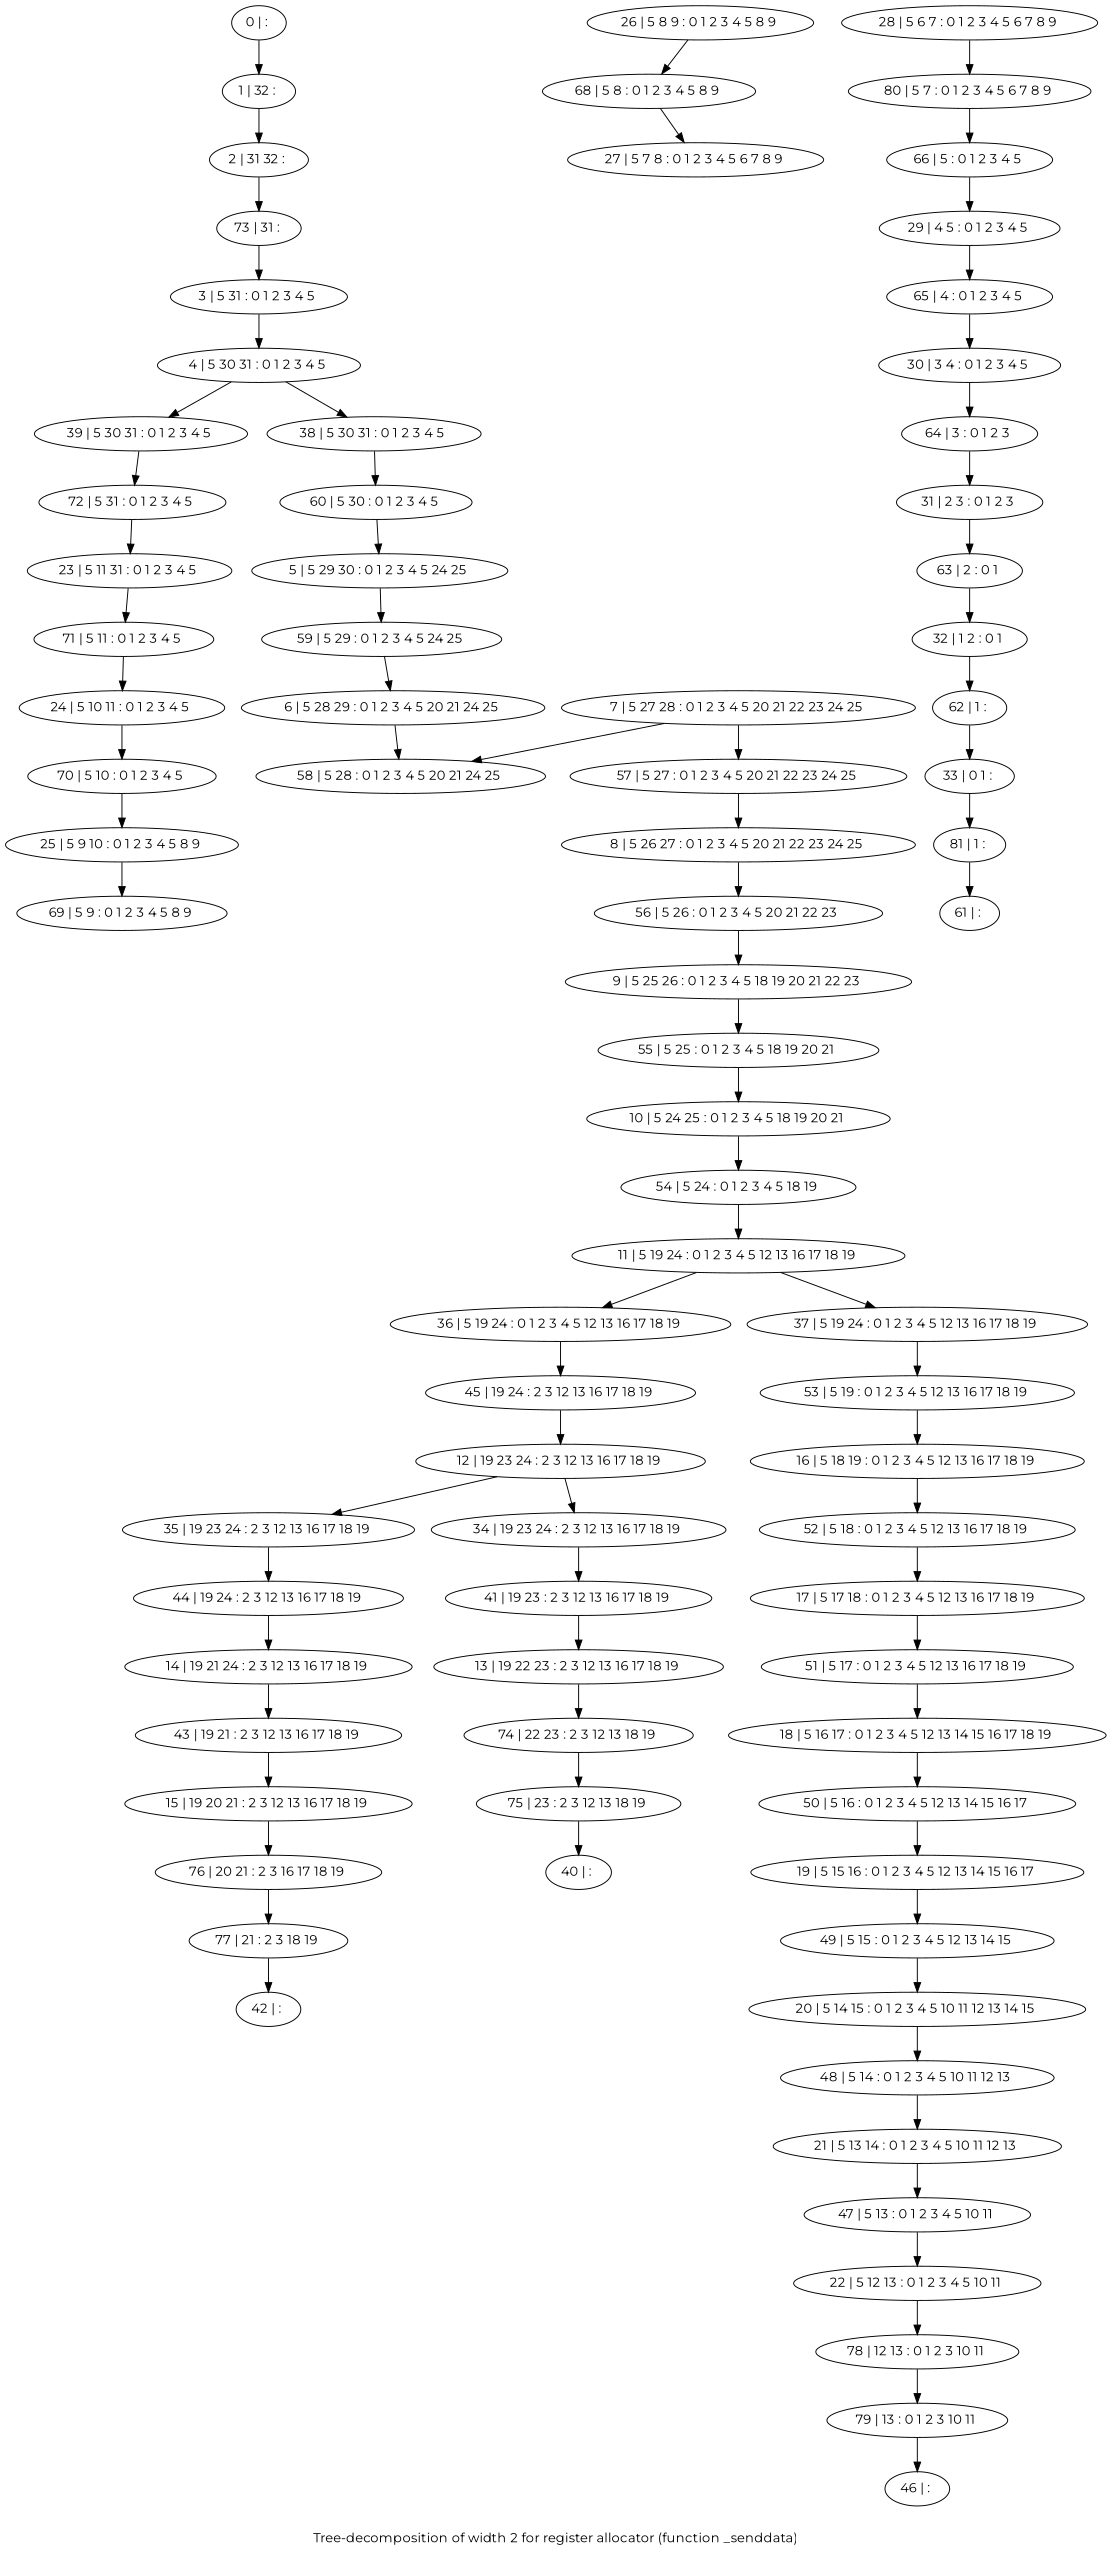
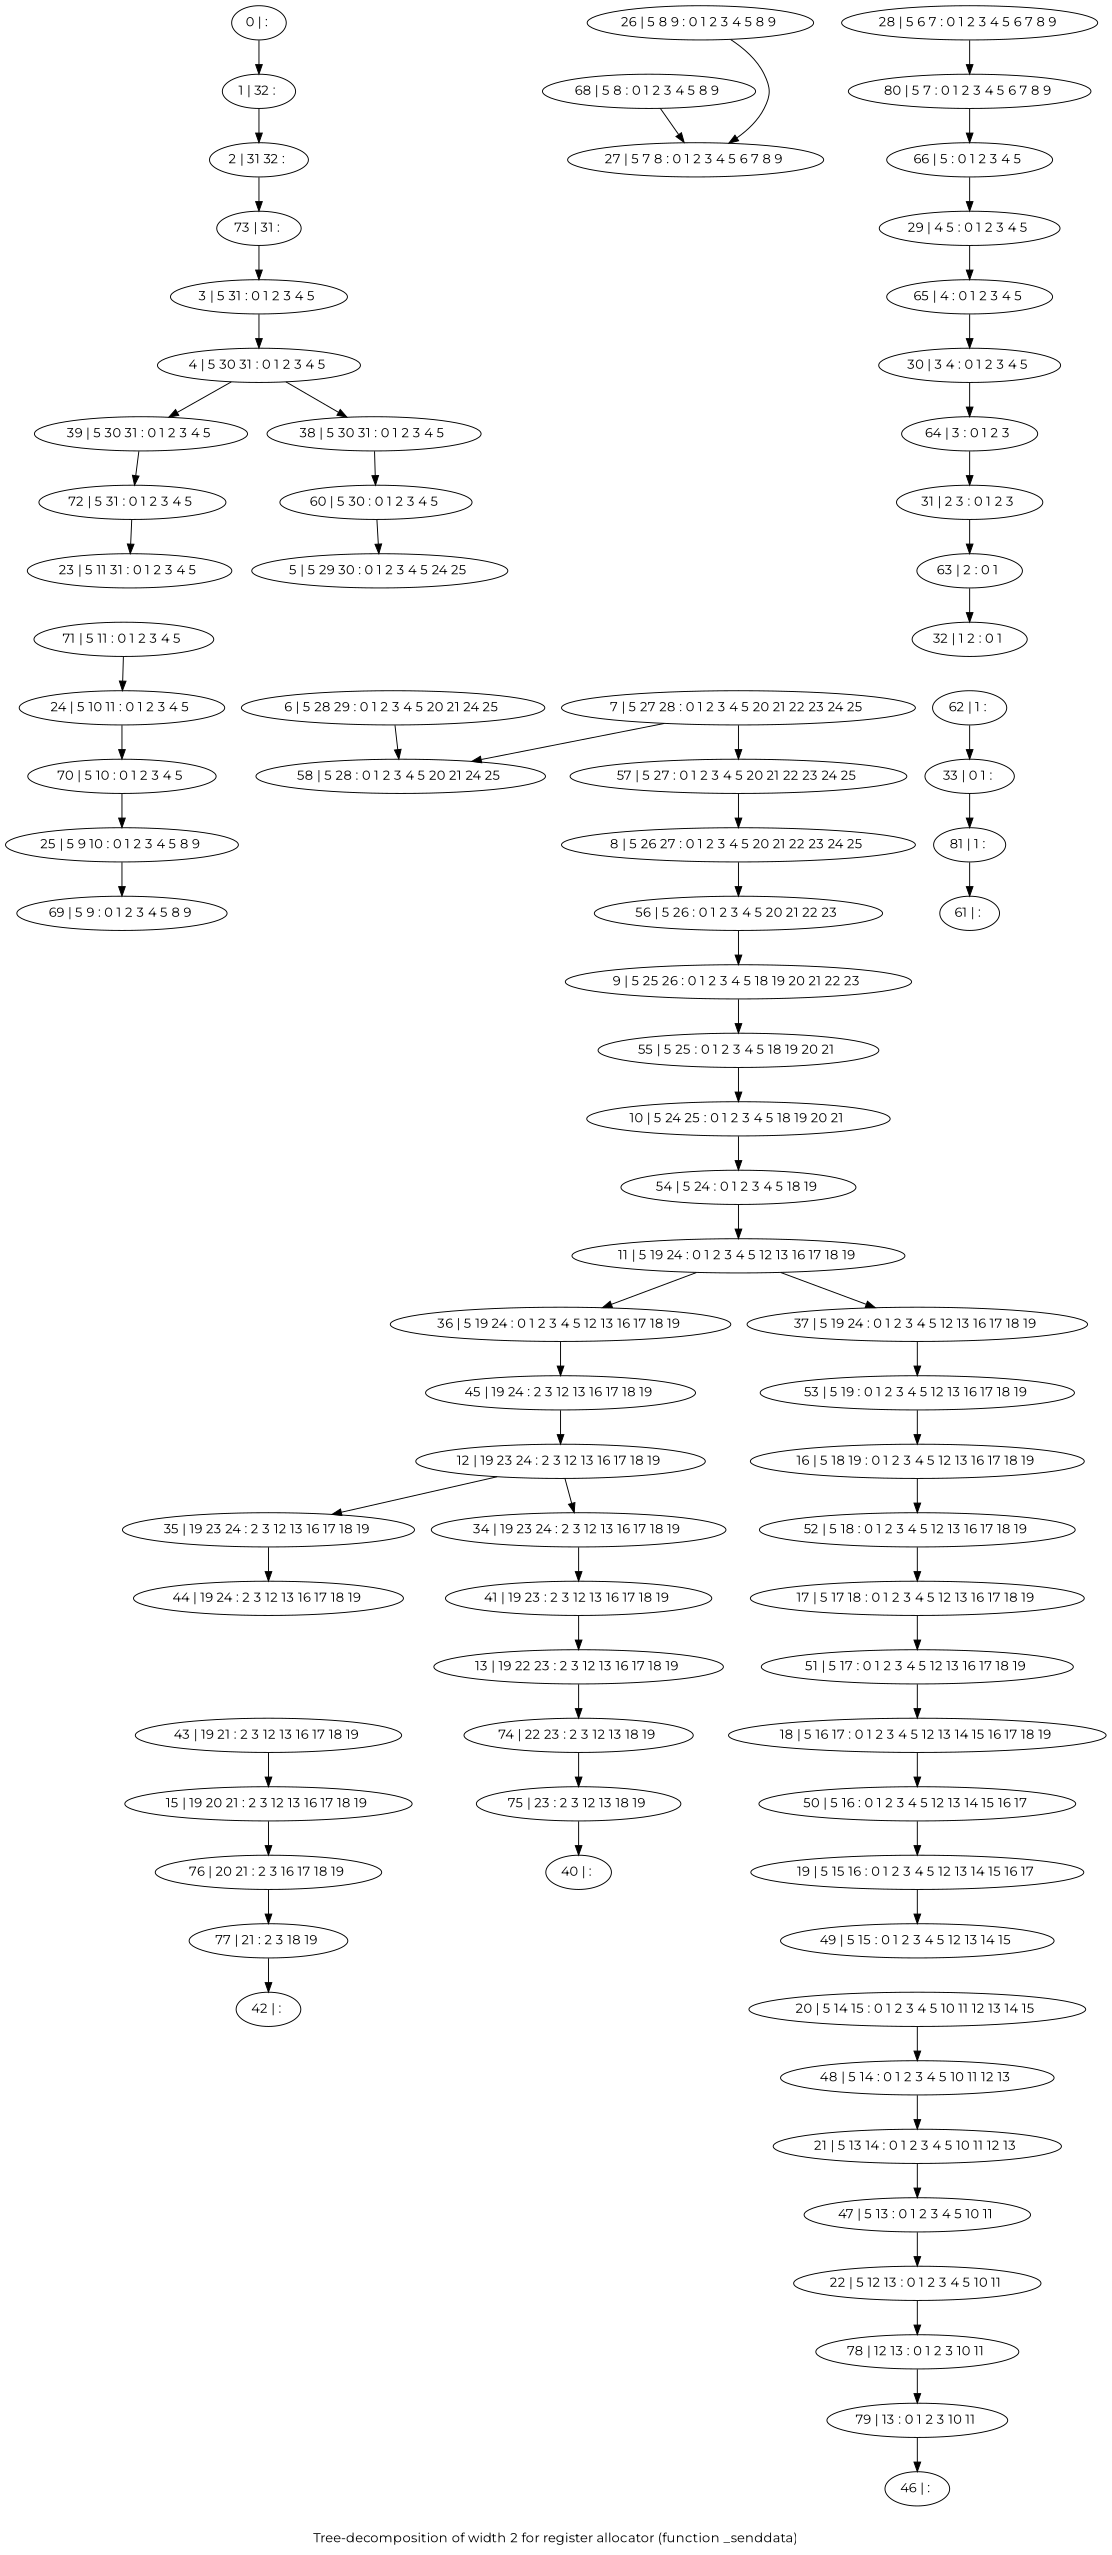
  digraph {
    fontname=Montserrat
    label="Tree-decomposition of width 2 for register allocator (function _senddata)"
    node [fontname=Montserrat]
    edge [fontname=Montserrat]
    n1 [label="0 | : "]
    n2 [label="1 | 32 : "]
    n3 [label="2 | 31 32 : "]
    n4 [label="73 | 31 : "]
    n5 [label="3 | 5 31 : 0 1 2 3 4 5 "]
    n6 [label="4 | 5 30 31 : 0 1 2 3 4 5 "]
    n7 [label="38 | 5 30 31 : 0 1 2 3 4 5 "]
    n8 [label="39 | 5 30 31 : 0 1 2 3 4 5 "]
    n9 [label="60 | 5 30 : 0 1 2 3 4 5 "]
    n10 [label="72 | 5 31 : 0 1 2 3 4 5 "]
    n11 [label="5 | 5 29 30 : 0 1 2 3 4 5 24 25 "]
-   n12 [label="59 | 5 29 : 0 1 2 3 4 5 24 25 "]
    n13 [label="6 | 5 28 29 : 0 1 2 3 4 5 20 21 24 25 "]
    n14 [label="58 | 5 28 : 0 1 2 3 4 5 20 21 24 25 "]
    n15 [label="7 | 5 27 28 : 0 1 2 3 4 5 20 21 22 23 24 25 "]
    n16 [label="57 | 5 27 : 0 1 2 3 4 5 20 21 22 23 24 25 "]
    n17 [label="8 | 5 26 27 : 0 1 2 3 4 5 20 21 22 23 24 25 "]
    n18 [label="56 | 5 26 : 0 1 2 3 4 5 20 21 22 23 "]
    n19 [label="9 | 5 25 26 : 0 1 2 3 4 5 18 19 20 21 22 23 "]
    n20 [label="55 | 5 25 : 0 1 2 3 4 5 18 19 20 21 "]
    n21 [label="10 | 5 24 25 : 0 1 2 3 4 5 18 19 20 21 "]
    n22 [label="54 | 5 24 : 0 1 2 3 4 5 18 19 "]
    n23 [label="11 | 5 19 24 : 0 1 2 3 4 5 12 13 16 17 18 19 "]
    n24 [label="36 | 5 19 24 : 0 1 2 3 4 5 12 13 16 17 18 19 "]
    n25 [label="37 | 5 19 24 : 0 1 2 3 4 5 12 13 16 17 18 19 "]
    n26 [label="45 | 19 24 : 2 3 12 13 16 17 18 19 "]
    n27 [label="53 | 5 19 : 0 1 2 3 4 5 12 13 16 17 18 19 "]
    n28 [label="12 | 19 23 24 : 2 3 12 13 16 17 18 19 "]
    n29 [label="34 | 19 23 24 : 2 3 12 13 16 17 18 19 "]
    n30 [label="35 | 19 23 24 : 2 3 12 13 16 17 18 19 "]
    n31 [label="41 | 19 23 : 2 3 12 13 16 17 18 19 "]
    n32 [label="44 | 19 24 : 2 3 12 13 16 17 18 19 "]
    n33 [label="13 | 19 22 23 : 2 3 12 13 16 17 18 19 "]
    n34 [label="74 | 22 23 : 2 3 12 13 18 19 "]
    n35 [label="75 | 23 : 2 3 12 13 18 19 "]
-   n36 [label="14 | 19 21 24 : 2 3 12 13 16 17 18 19 "]
    n37 [label="43 | 19 21 : 2 3 12 13 16 17 18 19 "]
    n38 [label="15 | 19 20 21 : 2 3 12 13 16 17 18 19 "]
    n39 [label="76 | 20 21 : 2 3 16 17 18 19 "]
    n40 [label="77 | 21 : 2 3 18 19 "]
    n41 [label="16 | 5 18 19 : 0 1 2 3 4 5 12 13 16 17 18 19 "]
    n42 [label="52 | 5 18 : 0 1 2 3 4 5 12 13 16 17 18 19 "]
    n43 [label="17 | 5 17 18 : 0 1 2 3 4 5 12 13 16 17 18 19 "]
    n44 [label="51 | 5 17 : 0 1 2 3 4 5 12 13 16 17 18 19 "]
    n45 [label="18 | 5 16 17 : 0 1 2 3 4 5 12 13 14 15 16 17 18 19 "]
    n46 [label="50 | 5 16 : 0 1 2 3 4 5 12 13 14 15 16 17 "]
    n47 [label="19 | 5 15 16 : 0 1 2 3 4 5 12 13 14 15 16 17 "]
    n48 [label="49 | 5 15 : 0 1 2 3 4 5 12 13 14 15 "]
    n49 [label="20 | 5 14 15 : 0 1 2 3 4 5 10 11 12 13 14 15 "]
    n50 [label="48 | 5 14 : 0 1 2 3 4 5 10 11 12 13 "]
    n51 [label="21 | 5 13 14 : 0 1 2 3 4 5 10 11 12 13 "]
    n52 [label="47 | 5 13 : 0 1 2 3 4 5 10 11 "]
    n53 [label="22 | 5 12 13 : 0 1 2 3 4 5 10 11 "]
    n54 [label="78 | 12 13 : 0 1 2 3 10 11 "]
    n55 [label="79 | 13 : 0 1 2 3 10 11 "]
    n56 [label="23 | 5 11 31 : 0 1 2 3 4 5 "]
    n57 [label="71 | 5 11 : 0 1 2 3 4 5 "]
    n58 [label="24 | 5 10 11 : 0 1 2 3 4 5 "]
    n59 [label="70 | 5 10 : 0 1 2 3 4 5 "]
    n60 [label="25 | 5 9 10 : 0 1 2 3 4 5 8 9 "]
    n61 [label="69 | 5 9 : 0 1 2 3 4 5 8 9 "]
    n62 [label="26 | 5 8 9 : 0 1 2 3 4 5 8 9 "]
    n63 [label="68 | 5 8 : 0 1 2 3 4 5 8 9 "]
    n64 [label="27 | 5 7 8 : 0 1 2 3 4 5 6 7 8 9 "]
    n65 [label="28 | 5 6 7 : 0 1 2 3 4 5 6 7 8 9 "]
    n66 [label="80 | 5 7 : 0 1 2 3 4 5 6 7 8 9 "]
    n67 [label="66 | 5 : 0 1 2 3 4 5 "]
    n68 [label="29 | 4 5 : 0 1 2 3 4 5 "]
    n69 [label="65 | 4 : 0 1 2 3 4 5 "]
    n70 [label="30 | 3 4 : 0 1 2 3 4 5 "]
    n71 [label="64 | 3 : 0 1 2 3 "]
    n72 [label="31 | 2 3 : 0 1 2 3 "]
    n73 [label="63 | 2 : 0 1 "]
    n74 [label="32 | 1 2 : 0 1 "]
    n75 [label="62 | 1 : "]
    n76 [label="33 | 0 1 : "]
    n77 [label="81 | 1 : "]
    n78 [label="61 | : "]
    n79 [label="40 | : "]
    n80 [label="42 | : "]
    n81 [label="46 | : "]
    n1 -> n2
    n2 -> n3
    n3 -> n4
    n4 -> n5
    n5 -> n6
    n6 -> n7
    n6 -> n8
    n7 -> n9
    n8 -> n10
    n9 -> n11
    n10 -> n56
-   n11 -> n12
-   n12 -> n13
    n13 -> n14
    n15 -> n14
    n15 -> n16
    n16 -> n17
    n17 -> n18
    n18 -> n19
    n19 -> n20
    n20 -> n21
    n21 -> n22
    n22 -> n23
    n23 -> n24
    n23 -> n25
    n24 -> n26
    n25 -> n27
    n26 -> n28
    n27 -> n41
    n28 -> n29
    n28 -> n30
    n29 -> n31
    n30 -> n32
    n31 -> n33
-   n32 -> n36
    n33 -> n34
    n34 -> n35
    n35 -> n79
-   n36 -> n37
    n37 -> n38
    n38 -> n39
    n39 -> n40
    n40 -> n80
    n41 -> n42
    n42 -> n43
    n43 -> n44
    n44 -> n45
    n45 -> n46
    n46 -> n47
    n47 -> n48
-   n48 -> n49
    n49 -> n50
    n50 -> n51
    n51 -> n52
    n52 -> n53
    n53 -> n54
    n54 -> n55
    n55 -> n81
-   n56 -> n57
    n57 -> n58
    n58 -> n59
    n59 -> n60
    n60 -> n61
-   n62 -> n63
+   n62 -> n64
    n63 -> n64
    n65 -> n66
    n66 -> n67
    n67 -> n68
    n68 -> n69
    n69 -> n70
    n70 -> n71
    n71 -> n72
    n72 -> n73
    n73 -> n74
-   n74 -> n75
    n75 -> n76
    n76 -> n77
    n77 -> n78
  }
